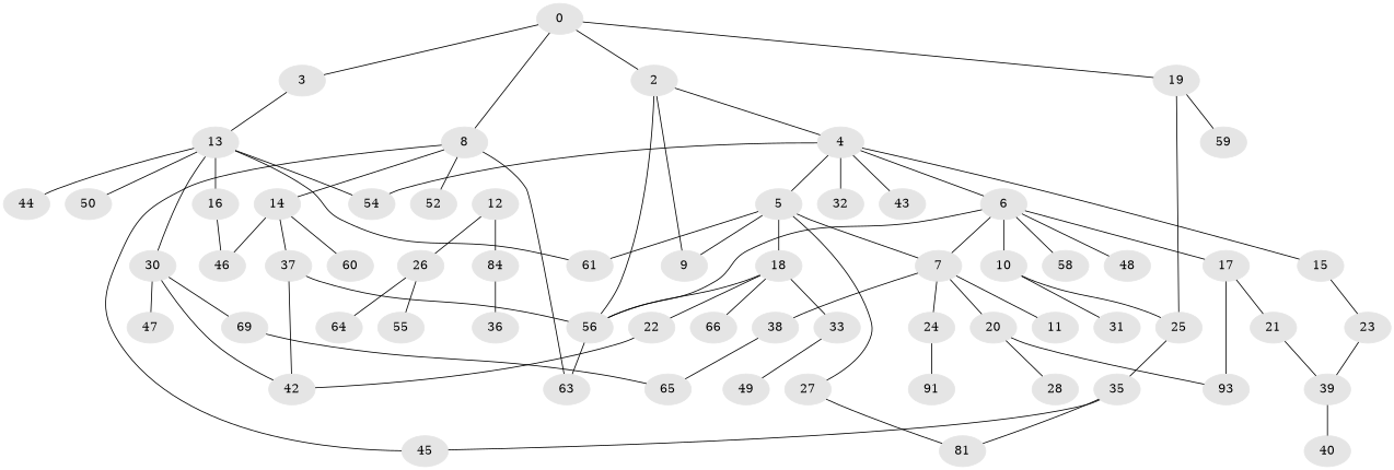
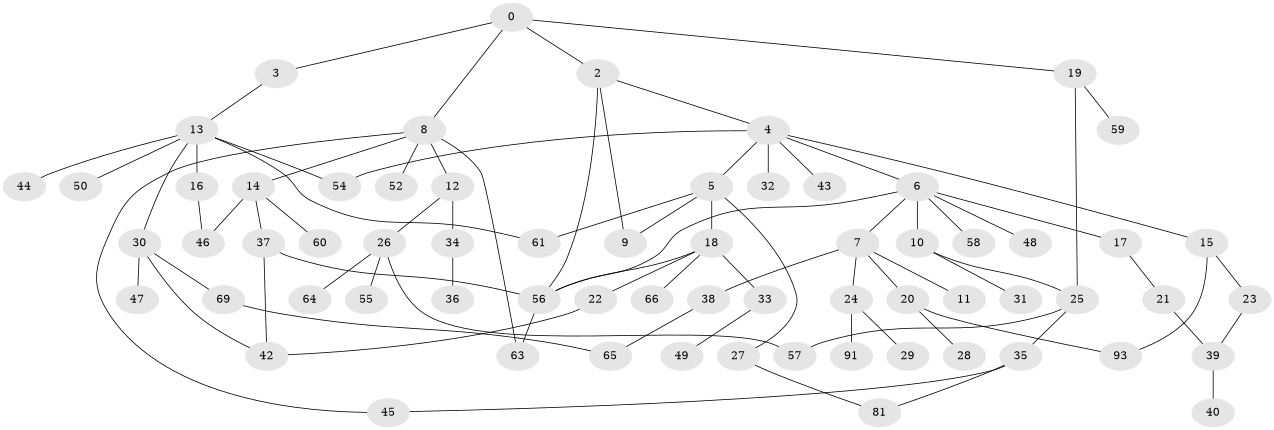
  graph {
    node [color=gray90 style=filled]
    n1 [label=0]
    2
    3
    8
    19
    4
    9
    56
    13
    12
    14
    45
    52
    63
    25
    59
    5
    6
    15
    32
    43
    54
    61
    16
    30
    44
    50
    7
    18
    27
    10
    17
    48
    58
    23
    n36 [label=93]
    11
    20
    24
    38
    22
    33
    66
    n44 [label=81]
    31
    21
    28
+   29
    n49 [label=91]
    65
    26
-   34 [label=84]
+   34
    37
    46
    60
    35
+   57
    55
    64
    36
    42
    47
    n63 [label=69]
    39
    49
    40
    n1 -- 2
    n1 -- 3
    n1 -- 8
    n1 -- 19
    2 -- 4
    2 -- 9
    2 -- 56
    3 -- 13
+   8 -- 12
    8 -- 14
    8 -- 45
    8 -- 52
    8 -- 63
    19 -- 25
    19 -- 59
    4 -- 5
    4 -- 6
    4 -- 15
    4 -- 32
    4 -- 43
    4 -- 54
    56 -- 63
    13 -- 54
    13 -- 61
    13 -- 16
    13 -- 30
    13 -- 44
    13 -- 50
    12 -- 26
    12 -- 34
    14 -- 37
    14 -- 46
    14 -- 60
    25 -- 35
+   25 -- 57
    5 -- 9
    5 -- 61
-   5 -- 7
    5 -- 18
    5 -- 27
    6 -- 56
    6 -- 7
    6 -- 10
    6 -- 17
    6 -- 48
    6 -- 58
    15 -- 23
-   17 -- n36
+   15 -- n36
    16 -- 46
    30 -- 42
    30 -- 47
    30 -- n63
    7 -- 11
    7 -- 20
    7 -- 24
    7 -- 38
    18 -- 56
    18 -- 22
    18 -- 33
    18 -- 66
    27 -- n44
    10 -- 25
    10 -- 31
    17 -- 21
    23 -- 39
    20 -- n36
    20 -- 28
+   24 -- 29
    24 -- n49
    38 -- 65
    22 -- 42
    33 -- 49
    21 -- 39
+   26 -- 57
    26 -- 55
    26 -- 64
    34 -- 36
    37 -- 56
    37 -- 42
    35 -- 45
    35 -- n44
    n63 -- 65
    39 -- 40
  }
